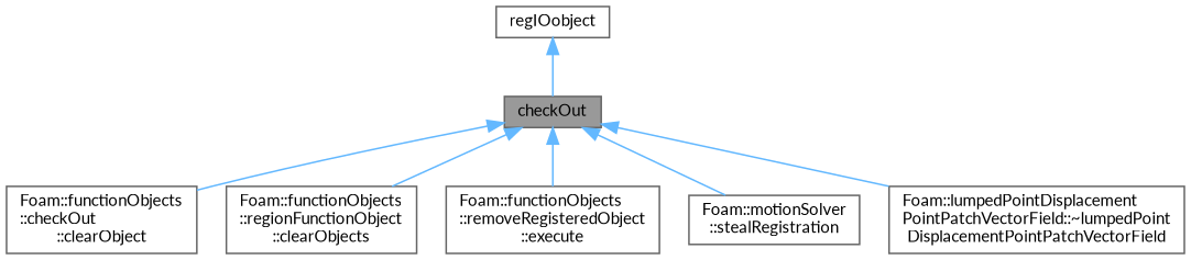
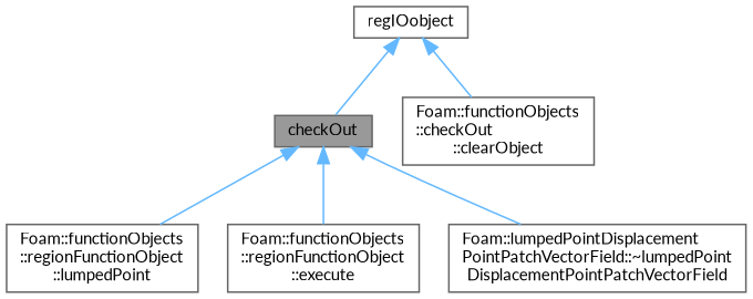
  digraph {
    fontname=Lato
    rankdir=TB
    node [color=grey40 fillcolor=white fontname=Lato fontsize=10 shape=box style=filled]
    edge [color=steelblue1 dir=back fontname=Lato fontsize=10 labelfontname=Helvetica labelfontsize=10 style=solid]
    n1 [color=gray40 fillcolor=grey60 fontcolor=black height=0.2 label=checkOut width=0.4]
    n2 [height=0.2 label="Foam::functionObjects\l::checkOut\l::clearObject" width=0.4]
-   n3 [height=0.2 label="Foam::functionObjects\l::regionFunctionObject\l::clearObjects" width=0.4]
-   n4 [height=0.2 label="Foam::functionObjects\l::removeRegisteredObject\l::execute" width=0.4]
-   n5 [height=0.2 label="Foam::motionSolver\l::stealRegistration" width=0.4]
+   n3 [height=0.2 label="Foam::functionObjects\l::regionFunctionObject\l::lumpedPoint" width=0.4]
+   n4 [height=0.2 label="Foam::functionObjects\l::regionFunctionObject\l::execute" width=0.4]
    n6 [height=0.2 label="Foam::lumpedPointDisplacement\lPointPatchVectorField::~lumpedPoint\lDisplacementPointPatchVectorField" width=0.4]
    n7 [height=0.2 label=regIOobject width=0.4]
-   n1 -> n2
+   n7 -> n2
    n1 -> n3
    n1 -> n4
-   n1 -> n5
    n1 -> n6
    n7 -> n1
  }
